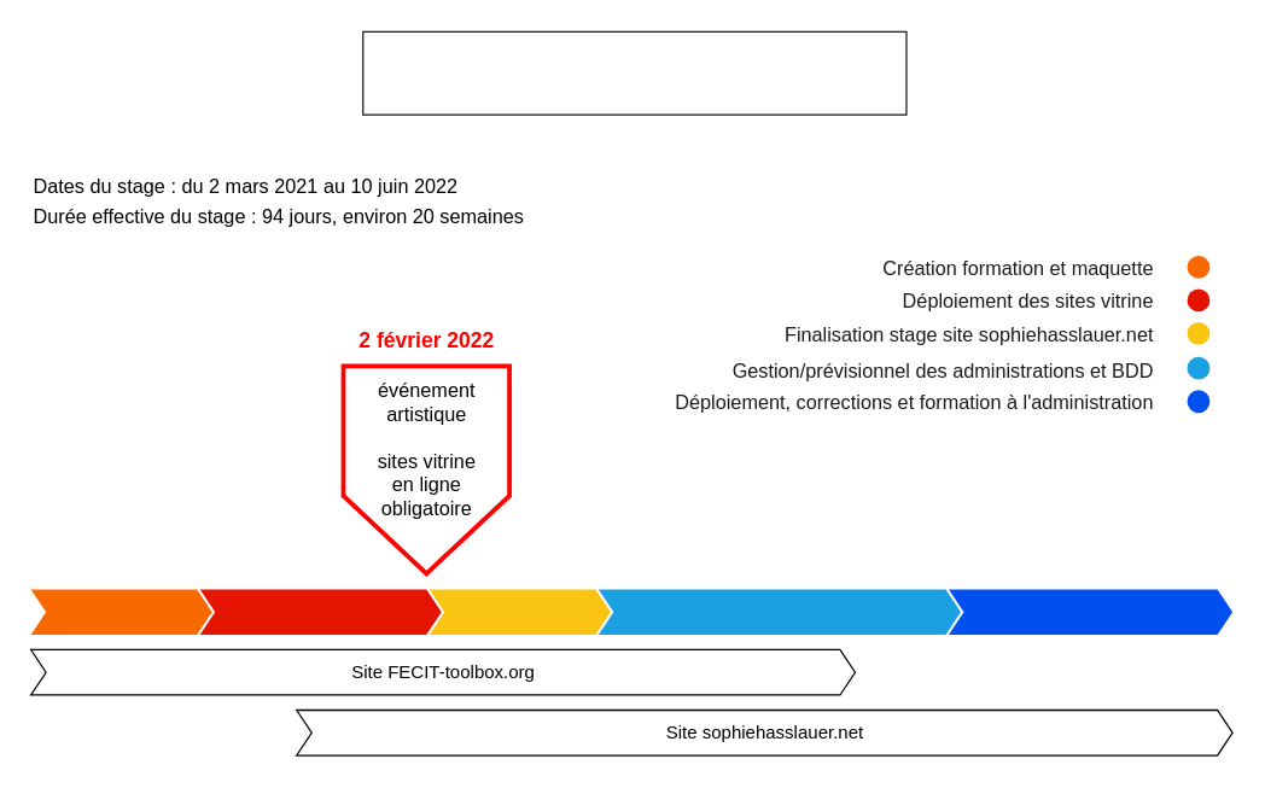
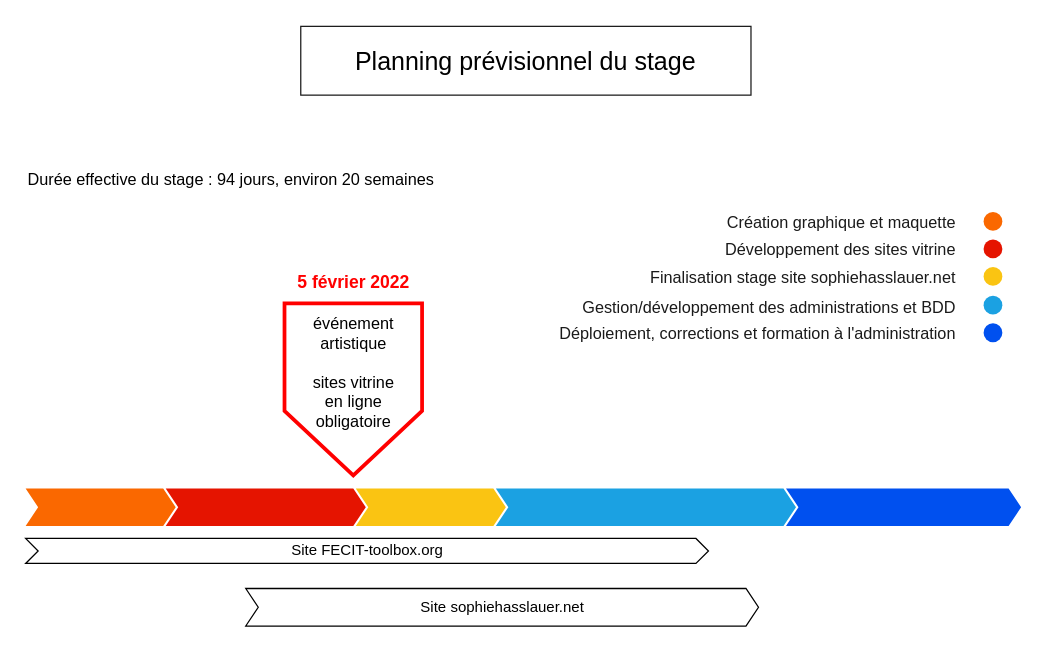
  <mxCell id="0" />
  <mxCell id="1" parent="0" />
- <mxCell id="2" value="Site sophiehasslauer.net" style="html=1;shadow=0;dashed=0;align=center;verticalAlign=middle;shape=mxgraph.arrows2.arrow;dy=0;dx=10;notch=10;" parent="1" vertex="1"><mxGeometry x="196" y="470" width="620" height="30" as="geometry" /></mxCell>
+ <mxCell id="2" value="Site sophiehasslauer.net" style="html=1;shadow=0;dashed=0;align=center;verticalAlign=middle;shape=mxgraph.arrows2.arrow;dy=0;dx=10;notch=10;" parent="1" vertex="1"><mxGeometry x="196" y="470" width="410" height="30" as="geometry" /></mxCell>
+ <mxCell id="3" value="Planning prévisionnel du stage" style="text;html=1;strokeColor=none;fillColor=none;align=center;verticalAlign=middle;whiteSpace=wrap;rounded=0;fontSize=20;" parent="1" vertex="1"><mxGeometry x="257" y="33" width="326" height="30" as="geometry" /></mxCell>
  <mxCell id="4" value="Durée effective du stage :&amp;nbsp;&lt;span&gt;94 jours, environ 20 semaines&lt;/span&gt;" style="text;html=1;align=left;verticalAlign=middle;resizable=0;points=[];autosize=1;strokeColor=none;fillColor=none;fontSize=13;" parent="1" vertex="1"><mxGeometry x="20" y="132.5" width="340" height="20" as="geometry" /></mxCell>
- <mxCell id="5" value="Site FECIT-toolbox.org" style="html=1;shadow=0;dashed=0;align=center;verticalAlign=middle;shape=mxgraph.arrows2.arrow;dy=0;dx=10;notch=10;" parent="1" vertex="1"><mxGeometry x="20" y="430" width="546" height="30" as="geometry" /></mxCell>
+ <mxCell id="5" value="Site FECIT-toolbox.org" style="html=1;shadow=0;dashed=0;align=center;verticalAlign=middle;shape=mxgraph.arrows2.arrow;dy=0;dx=10;notch=10;" parent="1" vertex="1"><mxGeometry x="20" y="430" width="546" height="20" as="geometry" /></mxCell>
  <mxCell id="6" value="" style="html=1;shadow=0;dashed=0;align=center;verticalAlign=middle;shape=mxgraph.arrows2.arrow;dy=0;dx=10;notch=10;fontSize=14;fillColor=#fa6800;fontColor=#000000;strokeColor=none;" parent="1" vertex="1"><mxGeometry x="20" y="390" width="120" height="30" as="geometry" /></mxCell>
  <mxCell id="7" value="" style="html=1;shadow=0;dashed=0;align=center;verticalAlign=middle;shape=mxgraph.arrows2.arrow;dy=0;dx=10;notch=10;fontSize=14;fillColor=#e51400;fontColor=#ffffff;strokeColor=none;" parent="1" vertex="1"><mxGeometry x="132" y="390" width="160" height="30" as="geometry" /></mxCell>
  <mxCell id="8" value="" style="html=1;shadow=0;dashed=0;align=center;verticalAlign=middle;shape=mxgraph.arrows2.arrow;dy=0;dx=10;notch=10;fontSize=14;fillColor=#FAC412;fontColor=#000000;strokeColor=none;" parent="1" vertex="1"><mxGeometry x="284" y="390" width="120" height="30" as="geometry" /></mxCell>
  <mxCell id="9" value="" style="html=1;shadow=0;dashed=0;align=center;verticalAlign=middle;shape=mxgraph.arrows2.arrow;dy=0;dx=10;notch=10;fontSize=14;fillColor=#1ba1e2;fontColor=#ffffff;strokeColor=none;" parent="1" vertex="1"><mxGeometry x="396" y="390" width="240" height="30" as="geometry" /></mxCell>
  <mxCell id="10" value="" style="html=1;shadow=0;dashed=0;align=center;verticalAlign=middle;shape=mxgraph.arrows2.arrow;dy=0;dx=10;notch=10;fontSize=14;fillColor=#0050ef;fontColor=#ffffff;strokeColor=none;" parent="1" vertex="1"><mxGeometry x="628" y="390" width="188" height="30" as="geometry" /></mxCell>
  <mxCell id="11" value="" style="shape=offPageConnector;whiteSpace=wrap;html=1;fontSize=14;strokeColor=#FF0000;strokeWidth=3;" parent="1" vertex="1"><mxGeometry x="227" y="242" width="110" height="137.5" as="geometry" /></mxCell>
  <mxCell id="12" value="événement&lt;br style=&quot;font-size: 13px;&quot;&gt;artistique&lt;br style=&quot;font-size: 13px;&quot;&gt;&lt;br style=&quot;font-size: 13px;&quot;&gt;sites vitrine&lt;br style=&quot;font-size: 13px;&quot;&gt;en ligne&lt;br style=&quot;font-size: 13px;&quot;&gt;obligatoire" style="text;html=1;align=center;verticalAlign=top;resizable=0;points=[];autosize=1;strokeColor=none;fillColor=none;fontSize=13;" parent="1" vertex="1"><mxGeometry x="242" y="243.5" width="80" height="100" as="geometry" /></mxCell>
- <mxCell id="13" value="2 février 2022" style="text;html=1;align=center;verticalAlign=middle;resizable=0;points=[];autosize=1;strokeColor=none;fillColor=none;fontSize=14;fontColor=#FF0000;fontStyle=1" parent="1" vertex="1"><mxGeometry x="227" y="215" width="110" height="20" as="geometry" /></mxCell>
+ <mxCell id="13" value="5 février 2022" style="text;html=1;align=center;verticalAlign=middle;resizable=0;points=[];autosize=1;strokeColor=none;fillColor=none;fontSize=14;fontColor=#FF0000;fontStyle=1" parent="1" vertex="1"><mxGeometry x="227" y="215" width="110" height="20" as="geometry" /></mxCell>
  <mxCell id="14" value="" style="ellipse;whiteSpace=wrap;html=1;aspect=fixed;fontSize=14;fontColor=#000000;strokeColor=none;strokeWidth=3;fillColor=#fa6800;shadow=0;dashed=0;" parent="1" vertex="1"><mxGeometry x="786" y="169" width="15" height="15" as="geometry" /></mxCell>
  <mxCell id="15" value="" style="ellipse;whiteSpace=wrap;html=1;aspect=fixed;fontSize=14;fontColor=#ffffff;strokeColor=none;strokeWidth=3;fillColor=#e51400;shadow=0;dashed=0;" parent="1" vertex="1"><mxGeometry x="786" y="191" width="15" height="15" as="geometry" /></mxCell>
  <mxCell id="16" value="" style="ellipse;whiteSpace=wrap;html=1;aspect=fixed;fontSize=13;fontColor=#FF0000;strokeColor=none;strokeWidth=3;fillColor=#FAC412;" parent="1" vertex="1"><mxGeometry x="786" y="213" width="15" height="15" as="geometry" /></mxCell>
  <mxCell id="17" value="" style="ellipse;whiteSpace=wrap;html=1;aspect=fixed;fontSize=14;fontColor=#ffffff;strokeColor=none;strokeWidth=3;fillColor=#1ba1e2;shadow=0;dashed=0;" parent="1" vertex="1"><mxGeometry x="786" y="236" width="15" height="15" as="geometry" /></mxCell>
  <mxCell id="18" value="" style="ellipse;whiteSpace=wrap;html=1;aspect=fixed;fontSize=14;fontColor=#ffffff;strokeColor=none;strokeWidth=3;fillColor=#0050ef;shadow=0;dashed=0;" parent="1" vertex="1"><mxGeometry x="786" y="258" width="15" height="15" as="geometry" /></mxCell>
- <mxCell id="19" value="&lt;font color=&quot;#1a1a1a&quot;&gt;Création formation et maquette&lt;/font&gt;" style="text;html=1;strokeColor=none;fillColor=none;align=right;verticalAlign=middle;whiteSpace=wrap;rounded=0;fontSize=13;fontColor=#FF0000;flipV=1;" parent="1" vertex="1"><mxGeometry x="566" y="161.5" width="200" height="30" as="geometry" /></mxCell>
- <mxCell id="20" value="&lt;font color=&quot;#1a1a1a&quot;&gt;Déploiement&amp;nbsp;des sites vitrine&lt;/font&gt;" style="text;html=1;strokeColor=none;fillColor=none;align=right;verticalAlign=middle;whiteSpace=wrap;rounded=0;fontSize=13;fontColor=#FF0000;flipV=1;" parent="1" vertex="1"><mxGeometry x="566" y="183.5" width="200" height="30" as="geometry" /></mxCell>
+ <mxCell id="19" value="&lt;font color=&quot;#1a1a1a&quot;&gt;Création graphique et maquette&lt;/font&gt;" style="text;html=1;strokeColor=none;fillColor=none;align=right;verticalAlign=middle;whiteSpace=wrap;rounded=0;fontSize=13;fontColor=#FF0000;flipV=1;" parent="1" vertex="1"><mxGeometry x="566" y="161.5" width="200" height="30" as="geometry" /></mxCell>
+ <mxCell id="20" value="&lt;font color=&quot;#1a1a1a&quot;&gt;Développement&amp;nbsp;des sites vitrine&lt;/font&gt;" style="text;html=1;strokeColor=none;fillColor=none;align=right;verticalAlign=middle;whiteSpace=wrap;rounded=0;fontSize=13;fontColor=#FF0000;flipV=1;" parent="1" vertex="1"><mxGeometry x="566" y="183.5" width="200" height="30" as="geometry" /></mxCell>
  <mxCell id="21" value="&lt;font color=&quot;#1a1a1a&quot;&gt;Finalisation stage site sophiehasslauer.net&lt;/font&gt;" style="text;html=1;strokeColor=none;fillColor=none;align=right;verticalAlign=middle;whiteSpace=wrap;rounded=0;fontSize=13;fontColor=#FF0000;flipV=1;" parent="1" vertex="1"><mxGeometry x="466" y="205.5" width="300" height="30" as="geometry" /></mxCell>
- <mxCell id="22" value="&lt;font color=&quot;#1a1a1a&quot;&gt;Gestion/prévisionnel des administrations et BDD&lt;/font&gt;" style="text;html=1;strokeColor=none;fillColor=none;align=right;verticalAlign=middle;whiteSpace=wrap;rounded=0;fontSize=13;fontColor=#FF0000;flipV=1;" parent="1" vertex="1"><mxGeometry x="446" y="229.5" width="320" height="30" as="geometry" /></mxCell>
+ <mxCell id="22" value="&lt;font color=&quot;#1a1a1a&quot;&gt;Gestion/développement des administrations et BDD&lt;/font&gt;" style="text;html=1;strokeColor=none;fillColor=none;align=right;verticalAlign=middle;whiteSpace=wrap;rounded=0;fontSize=13;fontColor=#FF0000;flipV=1;" parent="1" vertex="1"><mxGeometry x="446" y="229.5" width="320" height="30" as="geometry" /></mxCell>
  <mxCell id="23" value="&lt;font color=&quot;#1a1a1a&quot;&gt;Déploiement, corrections et formation à l'administration&lt;/font&gt;" style="text;html=1;strokeColor=none;fillColor=none;align=right;verticalAlign=middle;whiteSpace=wrap;rounded=0;fontSize=13;fontColor=#FF0000;flipV=1;" parent="1" vertex="1"><mxGeometry x="446" y="250.5" width="320" height="30" as="geometry" /></mxCell>
  <mxCell id="24" value="" style="rounded=0;whiteSpace=wrap;html=1;fontSize=13;fontColor=#1A1A1A;strokeColor=#1A1A1A;strokeWidth=1;fillColor=none;" parent="1" vertex="1"><mxGeometry x="240" y="20.5" width="360" height="55" as="geometry" /></mxCell>
- <mxCell id="25" value="Dates du stage :&amp;nbsp;&lt;span&gt;du 2 mars 2021 au 10 juin 2022&lt;/span&gt;" style="text;html=1;align=left;verticalAlign=middle;resizable=0;points=[];autosize=1;strokeColor=none;fillColor=none;fontSize=13;" parent="1" vertex="1"><mxGeometry x="20" y="112.5" width="300" height="20" as="geometry" /></mxCell>
